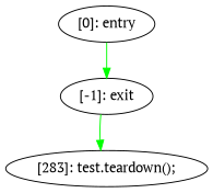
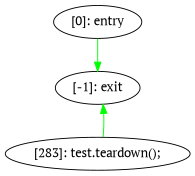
  digraph {
    fontname="PT Serif"
    node [fontname="PT Serif"]
    edge [color=green fontname="PT Serif"]
    n1 [label="[-1]: exit"]
    n2 [label="[283]: test.teardown();\n"]
    n3 [label="[0]: entry"]
-   n1 -> n2
+   n2 -> n1
    n3 -> n1
  }
